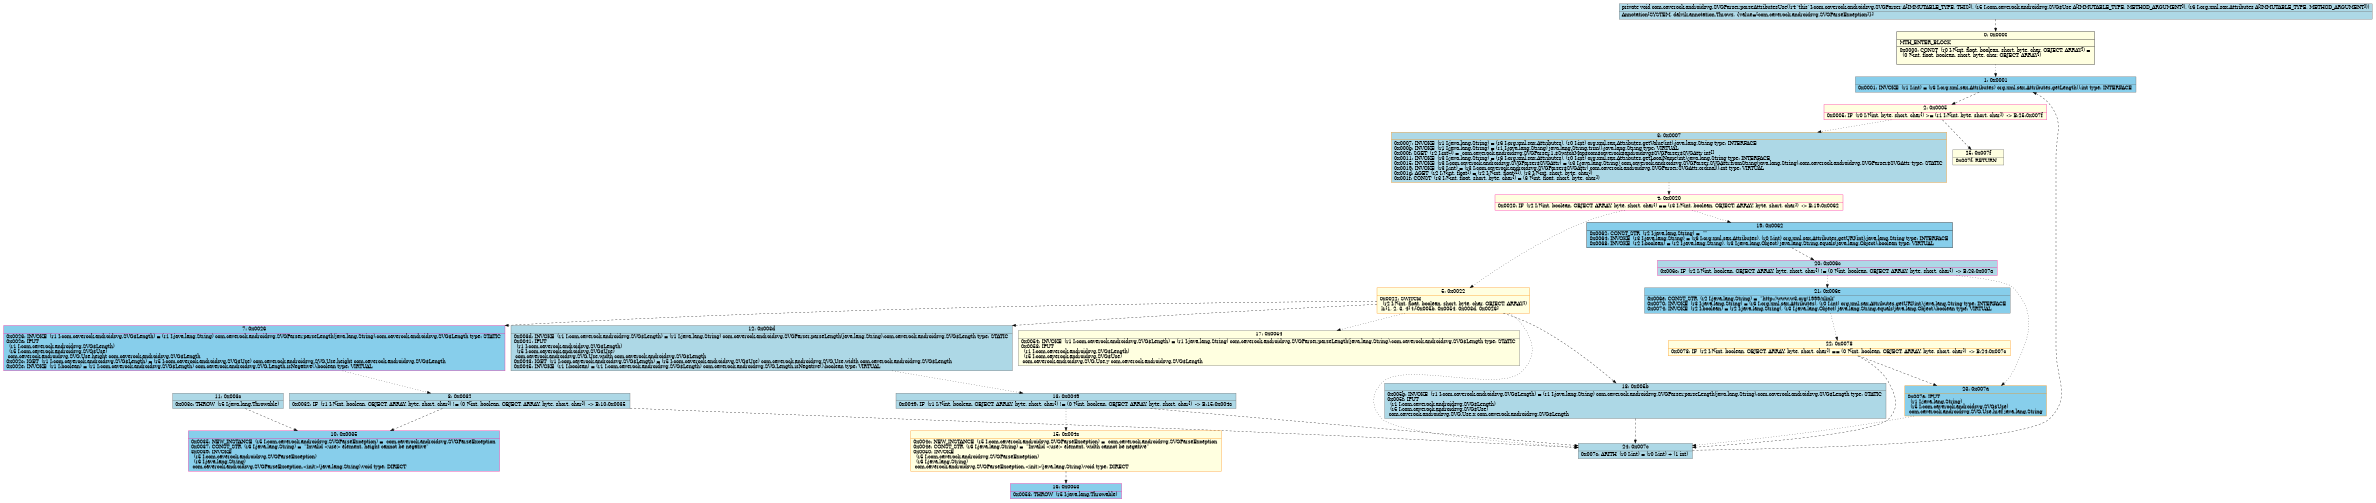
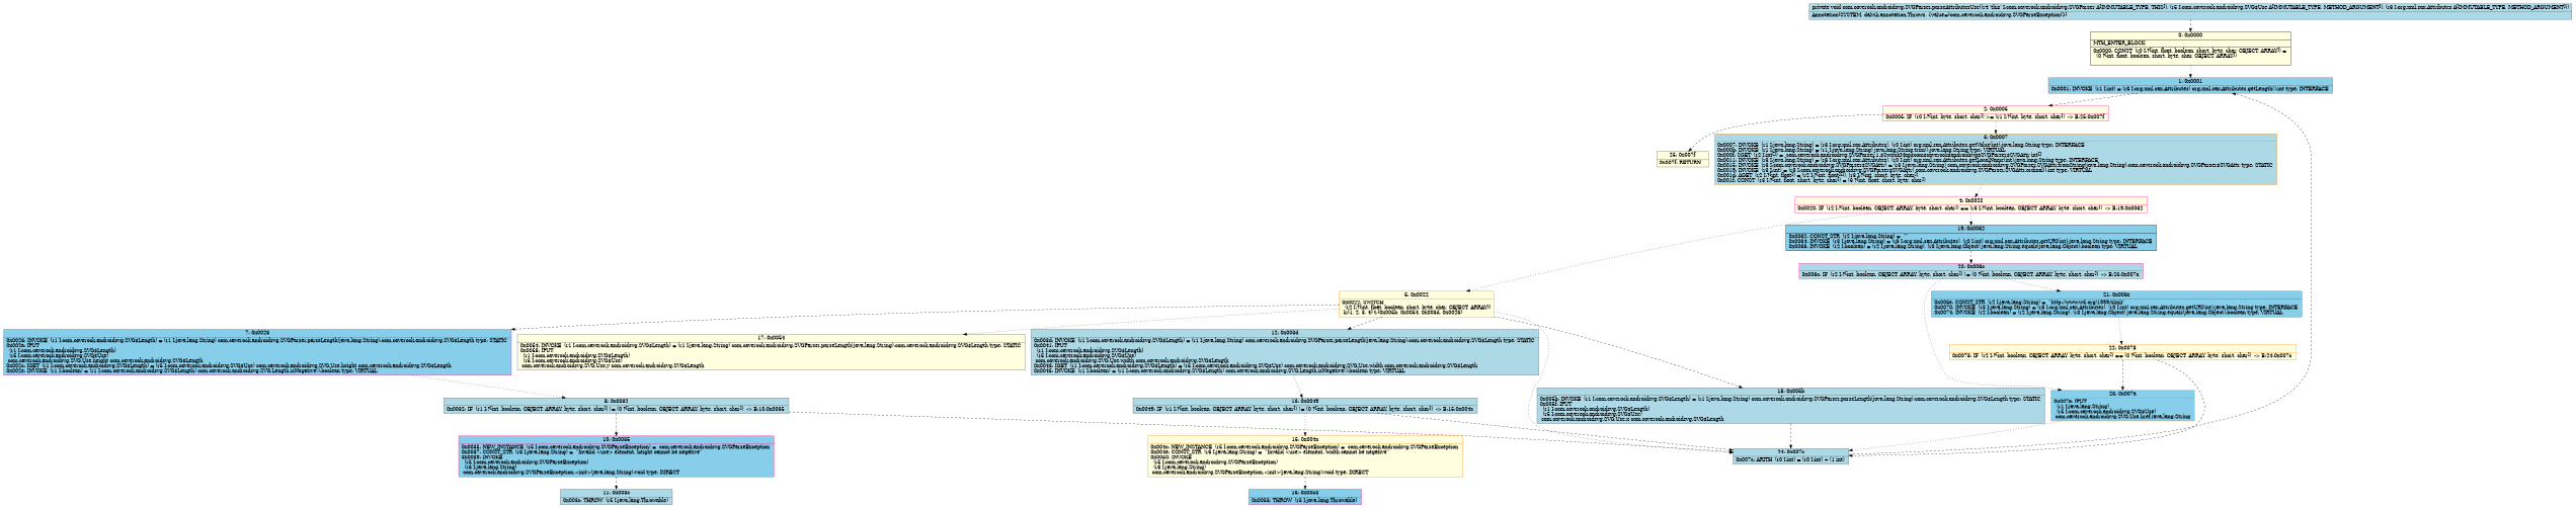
  digraph {
    node [color=gray40 fillcolor=lightblue shape=record style=filled]
    edge [style=dashed]
    n1 [color=black fillcolor=lightyellow label="{0\:\ 0x0000|MTH_ENTER_BLOCK\l|0x0000: CONST  (r0 I:?[int, float, boolean, short, byte, char, OBJECT, ARRAY]) = \l  (0 ?[int, float, boolean, short, byte, char, OBJECT, ARRAY])\l \l}"]
    n2 [fillcolor=skyblue label="{1\:\ 0x0001|0x0001: INVOKE  (r1 I:int) = (r6 I:org.xml.sax.Attributes) org.xml.sax.Attributes.getLength():int type: INTERFACE \l}"]
    n3 [color=deeppink fillcolor=lightyellow label="{2\:\ 0x0005|0x0005: IF  (r0 I:?[int, byte, short, char]) \>= (r1 I:?[int, byte, short, char])  \-\> B:25:0x007f \l}"]
    n4 [color=darkorange label="{3\:\ 0x0007|0x0007: INVOKE  (r1 I:java.lang.String) = (r6 I:org.xml.sax.Attributes), (r0 I:int) org.xml.sax.Attributes.getValue(int):java.lang.String type: INTERFACE \l0x000b: INVOKE  (r1 I:java.lang.String) = (r1 I:java.lang.String) java.lang.String.trim():java.lang.String type: VIRTUAL \l0x000f: SGET  (r2 I:int[]) =  com.caverock.androidsvg.SVGParser.1.$SwitchMap$com$caverock$androidsvg$SVGParser$SVGAttr int[] \l0x0011: INVOKE  (r3 I:java.lang.String) = (r6 I:org.xml.sax.Attributes), (r0 I:int) org.xml.sax.Attributes.getLocalName(int):java.lang.String type: INTERFACE \l0x0015: INVOKE  (r3 I:com.caverock.androidsvg.SVGParser$SVGAttr) = (r3 I:java.lang.String) com.caverock.androidsvg.SVGParser.SVGAttr.fromString(java.lang.String):com.caverock.androidsvg.SVGParser$SVGAttr type: STATIC \l0x0019: INVOKE  (r3 I:int) = (r3 I:com.caverock.androidsvg.SVGParser$SVGAttr) com.caverock.androidsvg.SVGParser.SVGAttr.ordinal():int type: VIRTUAL \l0x001d: AGET  (r2 I:?[int, float]) = (r2 I:?[int, float][]), (r3 I:?[int, short, byte, char]) \l0x001f: CONST  (r3 I:?[int, float, short, byte, char]) = (6 ?[int, float, short, byte, char]) \l}"]
    n5 [fillcolor=lightyellow label="{25\:\ 0x007f|0x007f: RETURN   \l}"]
    n6 [color=deeppink fillcolor=lightyellow label="{4\:\ 0x0020|0x0020: IF  (r2 I:?[int, boolean, OBJECT, ARRAY, byte, short, char]) == (r3 I:?[int, boolean, OBJECT, ARRAY, byte, short, char])  \-\> B:19:0x0062 \l}"]
    n7 [color=darkorange fillcolor=lightyellow label="{5\:\ 0x0022|0x0022: SWITCH  \l  (r2 I:?[int, float, boolean, short, byte, char, OBJECT, ARRAY])\l k:[1, 2, 3, 4] t:[0x005b, 0x0054, 0x003d, 0x0026] \l}"]
    n8 [color=black fillcolor=skyblue label="{19\:\ 0x0062|0x0062: CONST_STR  (r2 I:java.lang.String) =  \"\" \l0x0064: INVOKE  (r3 I:java.lang.String) = (r6 I:org.xml.sax.Attributes), (r0 I:int) org.xml.sax.Attributes.getURI(int):java.lang.String type: INTERFACE \l0x0068: INVOKE  (r2 I:boolean) = (r2 I:java.lang.String), (r3 I:java.lang.Object) java.lang.String.equals(java.lang.Object):boolean type: VIRTUAL \l}"]
    n9 [color=deeppink fillcolor=skyblue label="{7\:\ 0x0026|0x0026: INVOKE  (r1 I:com.caverock.androidsvg.SVG$Length) = (r1 I:java.lang.String) com.caverock.androidsvg.SVGParser.parseLength(java.lang.String):com.caverock.androidsvg.SVG$Length type: STATIC \l0x002a: IPUT  \l  (r1 I:com.caverock.androidsvg.SVG$Length)\l  (r5 I:com.caverock.androidsvg.SVG$Use)\l com.caverock.androidsvg.SVG.Use.height com.caverock.androidsvg.SVG$Length \l0x002c: IGET  (r1 I:com.caverock.androidsvg.SVG$Length) = (r5 I:com.caverock.androidsvg.SVG$Use) com.caverock.androidsvg.SVG.Use.height com.caverock.androidsvg.SVG$Length \l0x002e: INVOKE  (r1 I:boolean) = (r1 I:com.caverock.androidsvg.SVG$Length) com.caverock.androidsvg.SVG.Length.isNegative():boolean type: VIRTUAL \l}"]
    n10 [label="{12\:\ 0x003d|0x003d: INVOKE  (r1 I:com.caverock.androidsvg.SVG$Length) = (r1 I:java.lang.String) com.caverock.androidsvg.SVGParser.parseLength(java.lang.String):com.caverock.androidsvg.SVG$Length type: STATIC \l0x0041: IPUT  \l  (r1 I:com.caverock.androidsvg.SVG$Length)\l  (r5 I:com.caverock.androidsvg.SVG$Use)\l com.caverock.androidsvg.SVG.Use.width com.caverock.androidsvg.SVG$Length \l0x0043: IGET  (r1 I:com.caverock.androidsvg.SVG$Length) = (r5 I:com.caverock.androidsvg.SVG$Use) com.caverock.androidsvg.SVG.Use.width com.caverock.androidsvg.SVG$Length \l0x0045: INVOKE  (r1 I:boolean) = (r1 I:com.caverock.androidsvg.SVG$Length) com.caverock.androidsvg.SVG.Length.isNegative():boolean type: VIRTUAL \l}"]
    n11 [fillcolor=lightyellow label="{17\:\ 0x0054|0x0054: INVOKE  (r1 I:com.caverock.androidsvg.SVG$Length) = (r1 I:java.lang.String) com.caverock.androidsvg.SVGParser.parseLength(java.lang.String):com.caverock.androidsvg.SVG$Length type: STATIC \l0x0058: IPUT  \l  (r1 I:com.caverock.androidsvg.SVG$Length)\l  (r5 I:com.caverock.androidsvg.SVG$Use)\l com.caverock.androidsvg.SVG.Use.y com.caverock.androidsvg.SVG$Length \l}"]
    n12 [label="{18\:\ 0x005b|0x005b: INVOKE  (r1 I:com.caverock.androidsvg.SVG$Length) = (r1 I:java.lang.String) com.caverock.androidsvg.SVGParser.parseLength(java.lang.String):com.caverock.androidsvg.SVG$Length type: STATIC \l0x005f: IPUT  \l  (r1 I:com.caverock.androidsvg.SVG$Length)\l  (r5 I:com.caverock.androidsvg.SVG$Use)\l com.caverock.androidsvg.SVG.Use.x com.caverock.androidsvg.SVG$Length \l}"]
    n13 [label="{24\:\ 0x007c|0x007c: ARITH  (r0 I:int) = (r0 I:int) + (1 int) \l}"]
    n14 [color=deeppink label="{20\:\ 0x006c|0x006c: IF  (r2 I:?[int, boolean, OBJECT, ARRAY, byte, short, char]) != (0 ?[int, boolean, OBJECT, ARRAY, byte, short, char])  \-\> B:23:0x007a \l}"]
    n15 [label="{8\:\ 0x0032|0x0032: IF  (r1 I:?[int, boolean, OBJECT, ARRAY, byte, short, char]) != (0 ?[int, boolean, OBJECT, ARRAY, byte, short, char])  \-\> B:10:0x0035 \l}"]
    n16 [label="{13\:\ 0x0049|0x0049: IF  (r1 I:?[int, boolean, OBJECT, ARRAY, byte, short, char]) != (0 ?[int, boolean, OBJECT, ARRAY, byte, short, char])  \-\> B:15:0x004c \l}"]
    n17 [color=deeppink fillcolor=skyblue label="{10\:\ 0x0035|0x0035: NEW_INSTANCE  (r5 I:com.caverock.androidsvg.SVGParseException) =  com.caverock.androidsvg.SVGParseException \l0x0037: CONST_STR  (r6 I:java.lang.String) =  \"Invalid \<use\> element. height cannot be negative\" \l3x0039: INVOKE  \l  (r5 I:com.caverock.androidsvg.SVGParseException)\l  (r6 I:java.lang.String)\l com.caverock.androidsvg.SVGParseException.\<init\>(java.lang.String):void type: DIRECT \l}"]
    n18 [label="{11\:\ 0x003c|0x003c: THROW  (r5 I:java.lang.Throwable) \l}"]
    n19 [color=darkorange fillcolor=lightyellow label="{15\:\ 0x004c|0x004c: NEW_INSTANCE  (r5 I:com.caverock.androidsvg.SVGParseException) =  com.caverock.androidsvg.SVGParseException \l0x004e: CONST_STR  (r6 I:java.lang.String) =  \"Invalid \<use\> element. width cannot be negative\" \l0x0050: INVOKE  \l  (r5 I:com.caverock.androidsvg.SVGParseException)\l  (r6 I:java.lang.String)\l com.caverock.androidsvg.SVGParseException.\<init\>(java.lang.String):void type: DIRECT \l}"]
    n20 [color=deeppink fillcolor=skyblue label="{16\:\ 0x0053|0x0053: THROW  (r5 I:java.lang.Throwable) \l}"]
    n21 [fillcolor=skyblue label="{21\:\ 0x006e|0x006e: CONST_STR  (r2 I:java.lang.String) =  \"http:\/\/www.w3.org\/1999\/xlink\" \l0x0070: INVOKE  (r3 I:java.lang.String) = (r6 I:org.xml.sax.Attributes), (r0 I:int) org.xml.sax.Attributes.getURI(int):java.lang.String type: INTERFACE \l0x0074: INVOKE  (r2 I:boolean) = (r2 I:java.lang.String), (r3 I:java.lang.Object) java.lang.String.equals(java.lang.Object):boolean type: VIRTUAL \l}"]
    n22 [color=darkorange fillcolor=skyblue label="{23\:\ 0x007a|0x007a: IPUT  \l  (r1 I:java.lang.String)\l  (r5 I:com.caverock.androidsvg.SVG$Use)\l com.caverock.androidsvg.SVG.Use.href java.lang.String \l}"]
    n23 [color=darkorange fillcolor=lightyellow label="{22\:\ 0x0078|0x0078: IF  (r2 I:?[int, boolean, OBJECT, ARRAY, byte, short, char]) == (0 ?[int, boolean, OBJECT, ARRAY, byte, short, char])  \-\> B:24:0x007c \l}"]
    n24 [label="{private void com.caverock.androidsvg.SVGParser.parseAttributesUse((r4 'this' I:com.caverock.androidsvg.SVGParser A[IMMUTABLE_TYPE, THIS]), (r5 I:com.caverock.androidsvg.SVG$Use A[IMMUTABLE_TYPE, METHOD_ARGUMENT]), (r6 I:org.xml.sax.Attributes A[IMMUTABLE_TYPE, METHOD_ARGUMENT]))  | Annotation[SYSTEM, dalvik.annotation.Throws, \{value=[com.caverock.androidsvg.SVGParseException]\}]\l}"]
    n1 -> n2 [style=dotted]
    n2 -> n3
    n3 -> n4 [style=dotted]
    n3 -> n5
    n4 -> n6 [style=dotted]
    n6 -> n7 [style=dotted]
    n6 -> n8 [style=dotted]
    n7 -> n9
    n7 -> n10
    n7 -> n11 [style=dotted]
    n7 -> n12
    n7 -> n13 [style=dotted]
    n8 -> n14
    n9 -> n15 [style=dotted]
    n10 -> n16 [style=dotted]
    n12 -> n13
    n13 -> n2
    n14 -> n21 [style=dotted]
    n14 -> n22 [style=dotted]
    n15 -> n13
    n15 -> n17
    n16 -> n13
    n16 -> n19 [style=dotted]
-   n18 -> n17
+   n17 -> n18
    n19 -> n20
    n21 -> n23 [style=dotted]
    n22 -> n13 [style=dotted]
    n23 -> n13
    n23 -> n22
    n24 -> n1
  }
